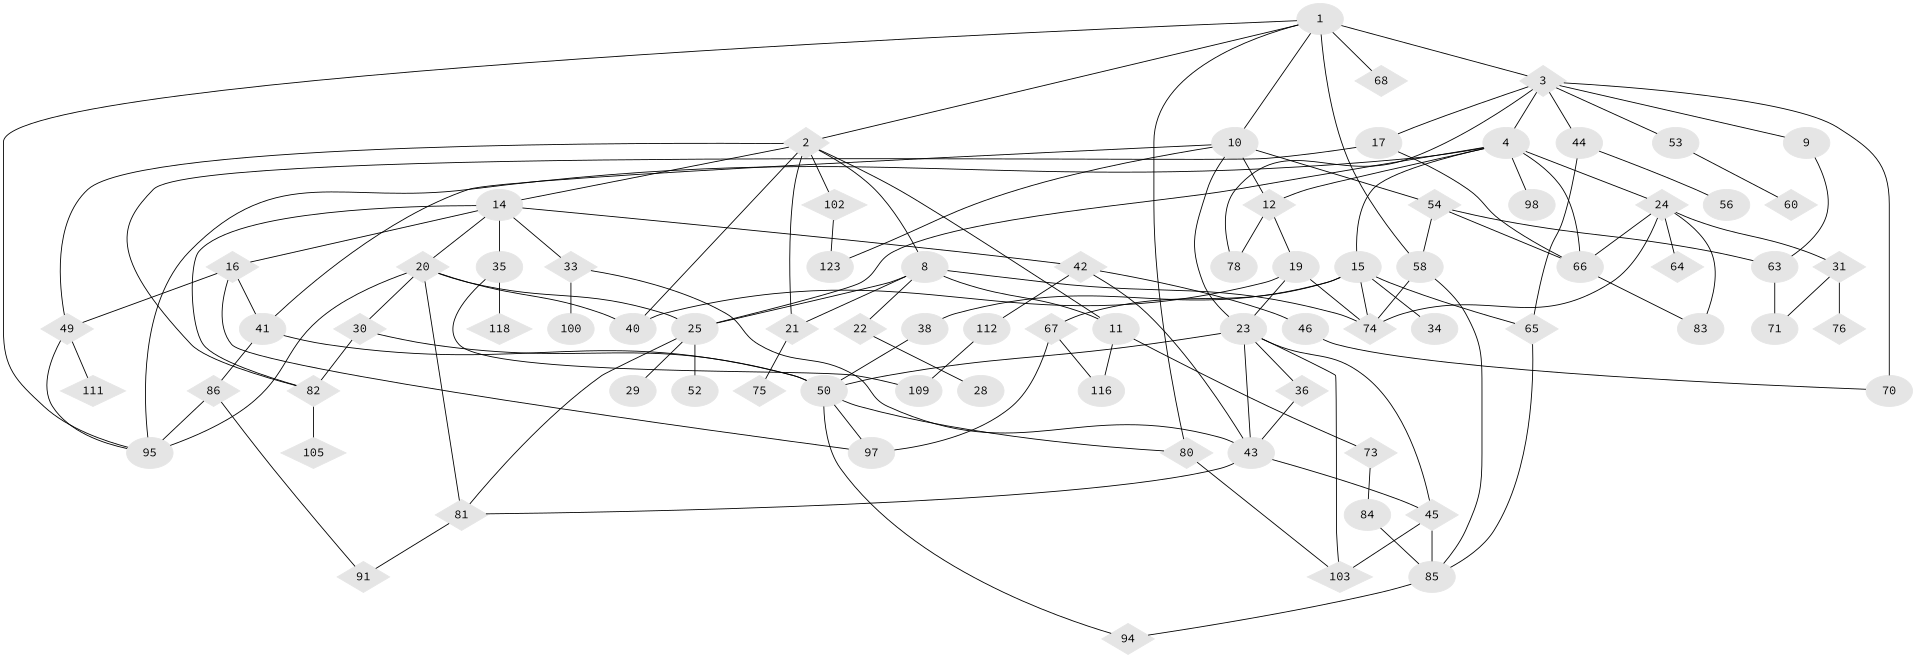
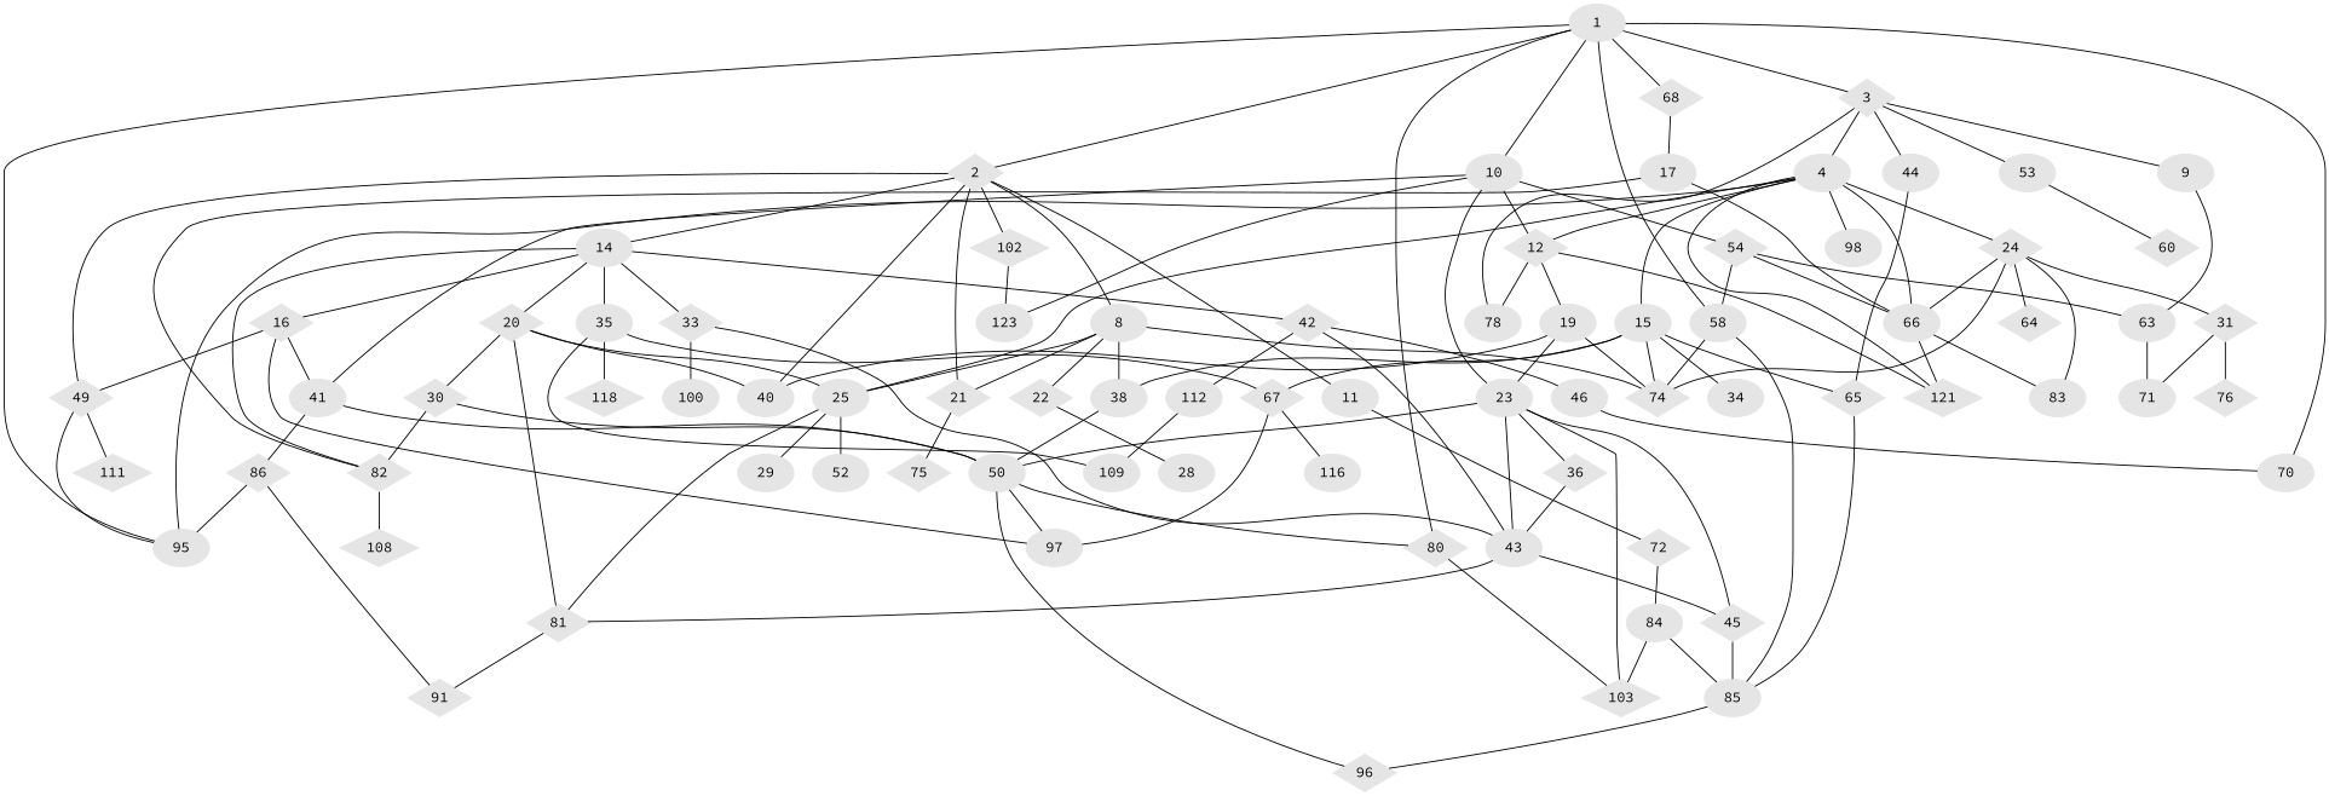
  graph {
    fontname="Source Code Pro"
    node [color=gray90 fontname="Source Code Pro" shape=ellipse style=filled]
    edge [fontname="Source Code Pro"]
    1 [super="+47"]
    2 [shape=diamond super="+5"]
    3 [shape=diamond super="+6"]
    10
    58 [super="+90"]
    68 [shape=diamond]
    80 [shape=diamond super="+106"]
    95 [super="+114"]
    8 [super="+26"]
    11 [super="+72"]
    14 [super="+27"]
    21 [shape=diamond]
    40 [super="+62"]
    49 [shape=diamond super="+104"]
    102 [shape=diamond]
    4 [super="+7"]
    9
    17 [super="+61"]
    44 [super="+55"]
    53
    70
    78 [super="+113"]
    12 [shape=diamond super="+13"]
    23 [super="+32"]
    41 [super="+77"]
    54 [shape=diamond super="+87"]
    123
    74 [shape=diamond super="+92"]
    85 [super="+110"]
    103 [shape=diamond]
    25 [super="+37"]
    22 [shape=diamond]
-   73 [shape=diamond]
+   73 [shape=diamond label=72]
    116
    16 [shape=diamond super="+39"]
    20 [shape=diamond super="+93"]
    33 [shape=diamond super="+59"]
    35 [super="+117"]
    42 [shape=diamond super="+51"]
    82 [shape=diamond super="+88"]
    75 [shape=diamond]
    111 [shape=diamond]
    15 [super="+18"]
    24 [shape=diamond super="+99"]
    66 [super="+94"]
    98
+   121 [shape=diamond]
    63 [super="+69"]
    65 [shape=diamond super="+79"]
-   56
    60 [shape=diamond]
    19 [super="+115"]
    34
    38
    67 [shape=diamond super="+89"]
    31 [shape=diamond super="+122"]
    64 [shape=diamond]
    83
    81 [shape=diamond]
    29
    52
    28
    71
    36 [shape=diamond]
    43 [super="+57"]
    45 [shape=diamond super="+48"]
    50 [super="+119"]
    86 [shape=diamond super="+107"]
    84 [super="+101"]
    97
    30 [shape=diamond super="+108"]
    100 [super="+120"]
    109
    118 [shape=diamond]
    46
    112
-   105 [shape=diamond]
+   105 [shape=diamond label=108]
    91 [shape=diamond]
-   96 [shape=diamond label=94]
+   96 [shape=diamond]
    76 [shape=diamond]
    1 -- 2
    1 -- 3
    1 -- 10
    1 -- 58
    1 -- 68
    1 -- 80
    1 -- 95
    2 -- 8
    2 -- 11
    2 -- 14
    2 -- 21
    2 -- 40
    2 -- 49
    2 -- 102
    3 -- 4
    3 -- 9
-   3 -- 17
+   68 -- 17
    3 -- 44
    3 -- 53
-   3 -- 70
+   1 -- 70
    3 -- 78
    10 -- 12
    10 -- 23
    10 -- 41
    10 -- 54
    10 -- 123
    58 -- 74
    58 -- 85
    80 -- 103
-   8 -- 11
+   8 -- 38
    8 -- 21
    8 -- 74
    8 -- 25
    8 -- 22
    11 -- 73
-   11 -- 116
    14 -- 16
    14 -- 20
    14 -- 33
    14 -- 35
    14 -- 42
    14 -- 82
    21 -- 75
    49 -- 95
    49 -- 111
    102 -- 123
    4 -- 95
    4 -- 12
    4 -- 25
    4 -- 15
    4 -- 24 [weight=2]
    4 -- 66
    4 -- 98
+   4 -- 121
    9 -- 63
    17 -- 82
    17 -- 66
    44 -- 65
-   44 -- 56
    53 -- 60
    12 -- 78 [weight=2]
+   12 -- 121
    12 -- 19
    23 -- 103
    23 -- 36
    23 -- 43
    23 -- 45
    23 -- 50
    41 -- 50
    41 -- 86
    54 -- 58
    54 -- 66
    54 -- 63
    85 -- 96
    25 -- 81
    25 -- 29
    25 -- 52
    22 -- 28
    73 -- 84
    16 -- 49
    16 -- 41
    16 -- 97
-   20 -- 95
    20 -- 40
    20 -- 25
    20 -- 81
    20 -- 30
    33 -- 43
    33 -- 100
+   35 -- 67
    35 -- 109
    35 -- 118
    42 -- 43
    42 -- 46
    42 -- 112
    82 -- 105
    15 -- 74
    15 -- 65
    15 -- 34
    15 -- 38
    15 -- 67
    24 -- 74
    24 -- 66
    24 -- 31
    24 -- 64
    24 -- 83
+   66 -- 121
    66 -- 83
    63 -- 71
    65 -- 85
    19 -- 40
    19 -- 23
    19 -- 74
    38 -- 50
    67 -- 116
    67 -- 97
    31 -- 71
    31 -- 76
    81 -- 91
    36 -- 43
    43 -- 81
    43 -- 45
    45 -- 85
-   45 -- 103
+   84 -- 103
    50 -- 80
    50 -- 97
    50 -- 96
    86 -- 95
    86 -- 91
    84 -- 85
    30 -- 82
    30 -- 50
    46 -- 70
    112 -- 109
  }
